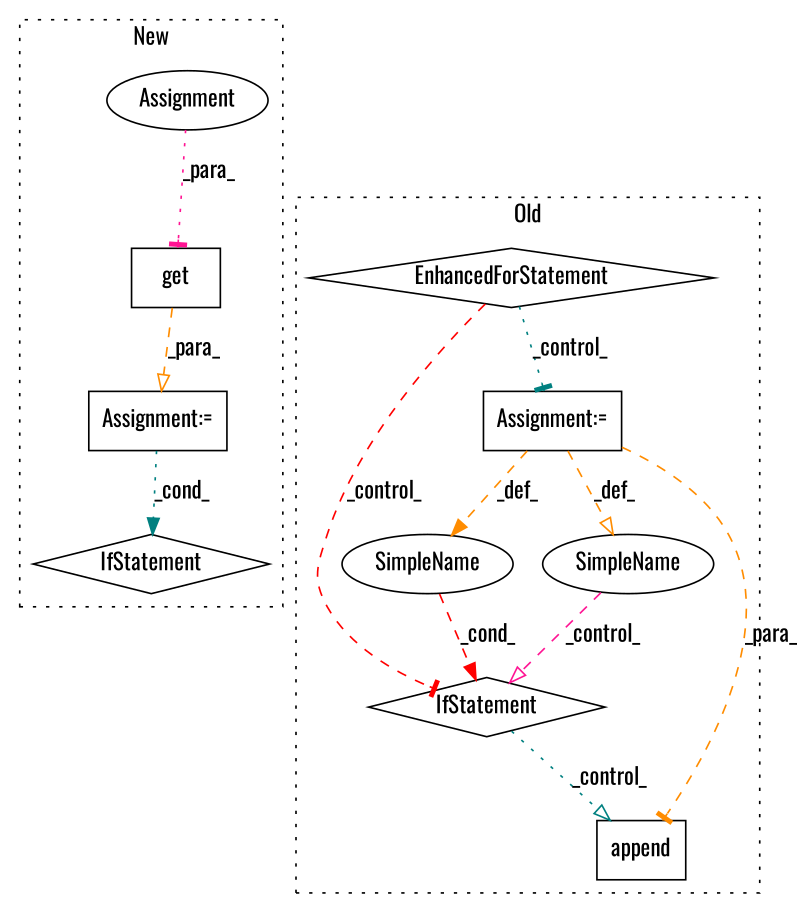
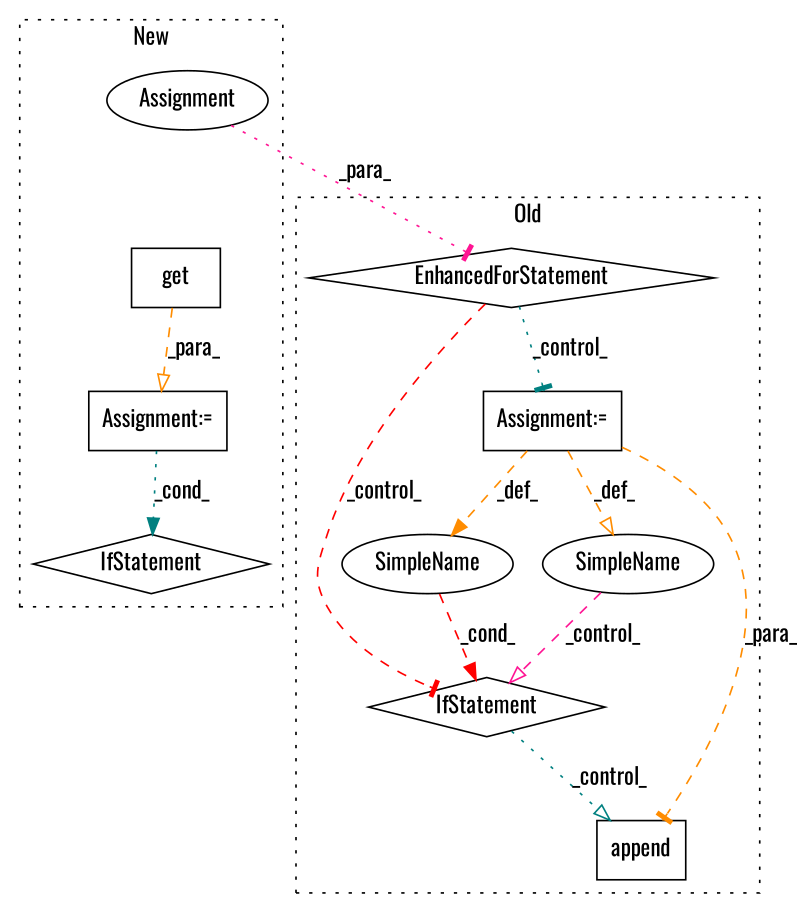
  digraph {
    fontname=Oswald
    node [a=32 fontname=Oswald shape=box]
    edge [arrowhead=onormal color=darkorange fontname=Oswald style=dashed]
    n1 [l="7,1" label=append s="3550,3565"]
    n2 [a=25 l="4,2" label=IfStatement s="3505,3526" shape=diamond]
    n3 [a=42 label=SimpleName shape=ellipse]
    n4 [a=42 label=SimpleName shape=ellipse]
    n5 [a=70 l="53,2" label=EnhancedForStatement s="3321,3421" shape=diamond]
    n6 [a=7 l=1 label="Assignment:=" s=3439]
    n7 [l="4,1" label=get s="3976,4006"]
    n8 [a=7 l=1 label="Assignment:=" s=3970]
    n9 [a=45 l=14 label=Assignment s=3980 shape=ellipse]
    n10 [a=25 l="4,2" label=IfStatement s="4013,4035" shape=diamond]
    subgraph cluster_1 {
      label=Old
      style=dotted
      n1
      n2
      n3
      n4
      n5
      n6
    }
    subgraph cluster_2 {
      label=New
      style=dotted
      n7
      n8
      n9
      n10
    }
    n2 -> n1 [color=teal label=_control_ style=dotted]
    n3 -> n2 [arrowhead=normal color=red label=_cond_]
    n4 -> n2 [color=deeppink label=_control_]
    n5 -> n2 [arrowhead=tee color=red label=_control_]
    n5 -> n6 [arrowhead=tee color=teal label=_control_ style=dotted]
    n6 -> n1 [arrowhead=tee label=_para_]
    n6 -> n3 [arrowhead=normal label=_def_]
    n6 -> n4 [label=_def_]
    n7 -> n8 [label=_para_]
    n8 -> n10 [arrowhead=normal color=teal label=_cond_ style=dotted]
-   n9 -> n7 [arrowhead=tee color=deeppink label=_para_ style=dotted]
+   n9 -> n5 [arrowhead=tee color=deeppink label=_para_ style=dotted]
  }
